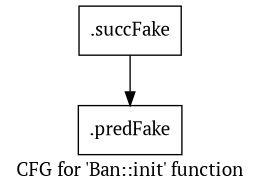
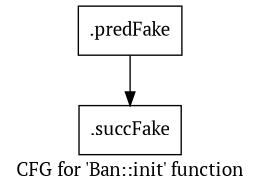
  digraph {
    label="CFG for 'Ban::init' function"
    fontname="PT Serif"
    node [shape=record fontname="PT Serif"]
    n1 [label="{.predFake}"]
    n2 [filename="../../../../../src/ban_s3.cpp" label="{.succFake}" linenumber=9]
-   n2 -> n1 [execusionnum=14 filename="../../../../../src/ban_s3.cpp" fontname="PT Serif"]
+   n1 -> n2 [execusionnum=14 filename="../../../../../src/ban_s3.cpp" fontname="PT Serif"]
  }
